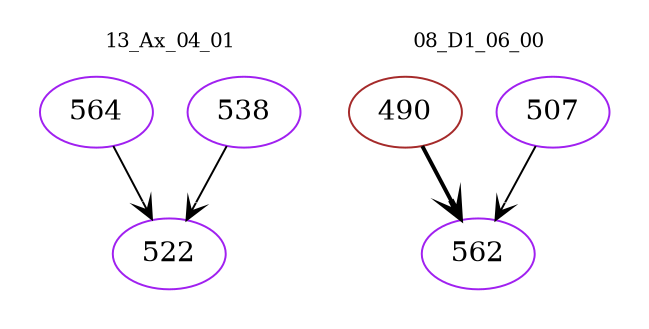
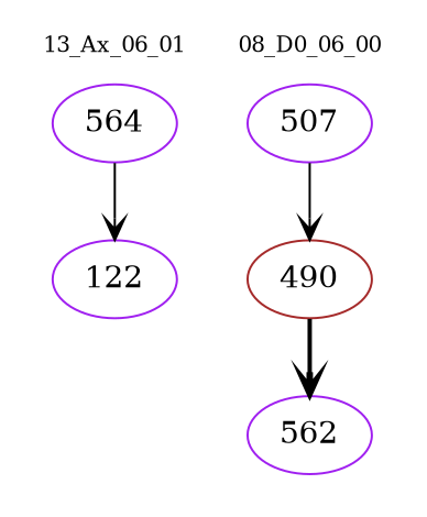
  digraph {
    node [color=purple]
    edge [arrowhead=vee color=black style=solid]
-   n1 [label=538]
-   n2 [label=522]
+   n2 [label=122]
    n3 [label=564]
    n4 [label=507]
    n5 [color=brown label=490]
    n6 [label=562]
    subgraph cluster_1 {
      color=white
      fontsize=10
-     label="13_Ax_04_01"
-     n1
+     label="13_Ax_06_01"
      n2
      n3
    }
    subgraph cluster_2 {
      color=white
      fontsize=10
-     label="08_D1_06_00"
+     label="08_D0_06_00"
      n4
      n5
      n6
    }
-   n1 -> n2
    n3 -> n2
-   n4 -> n6
+   n4 -> n5
    n5 -> n6 [style=bold]
  }
